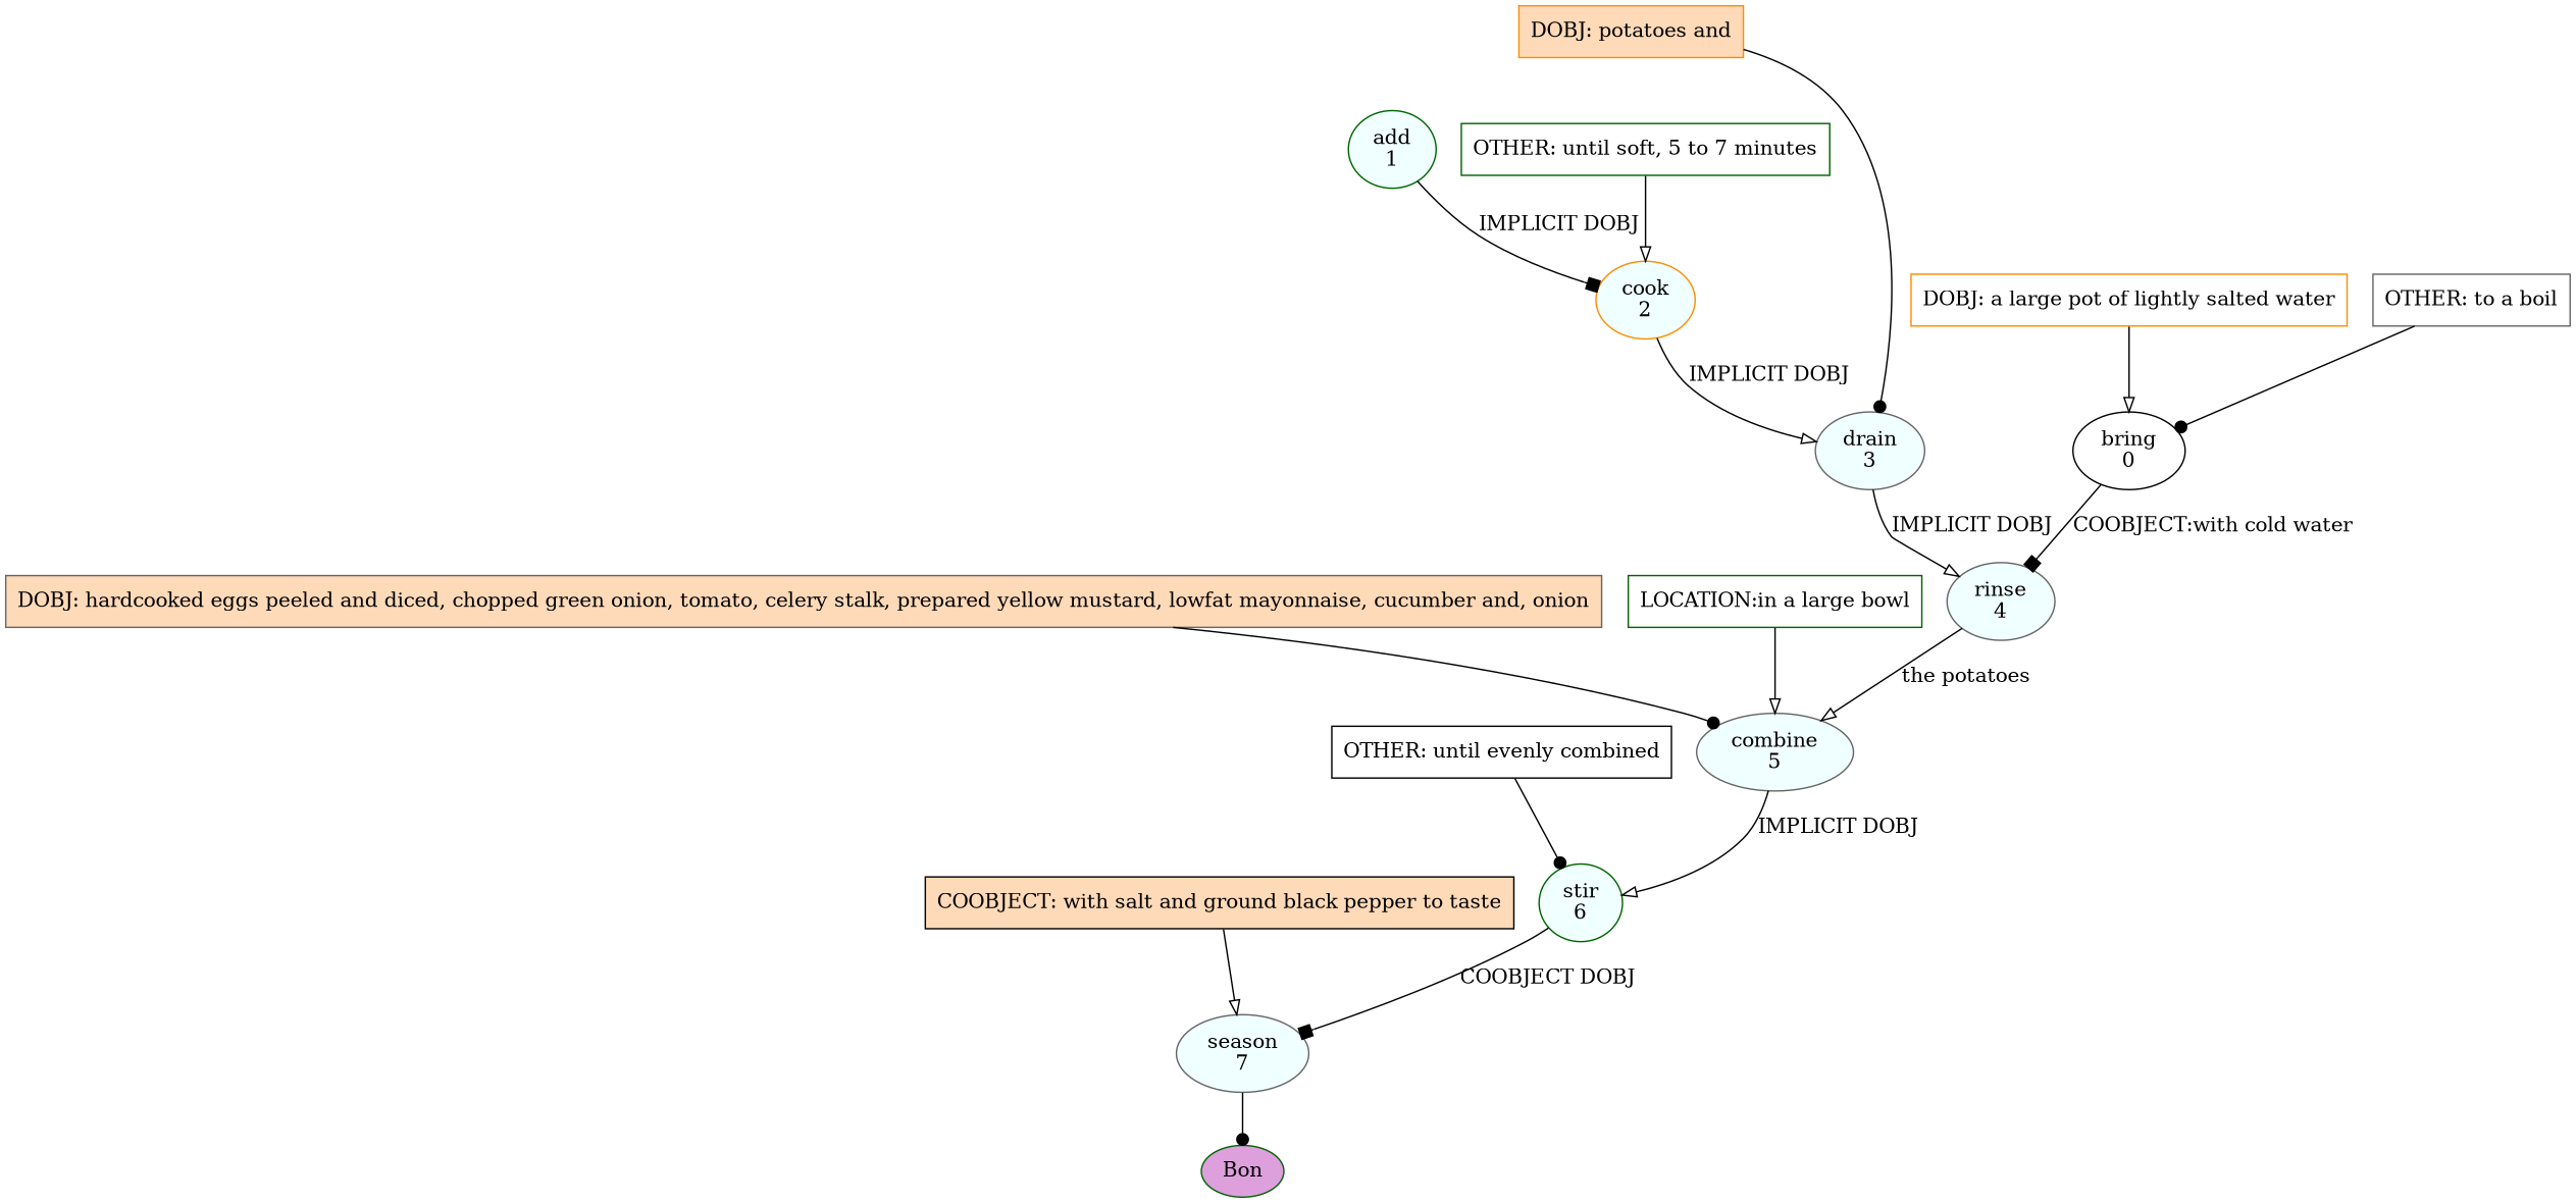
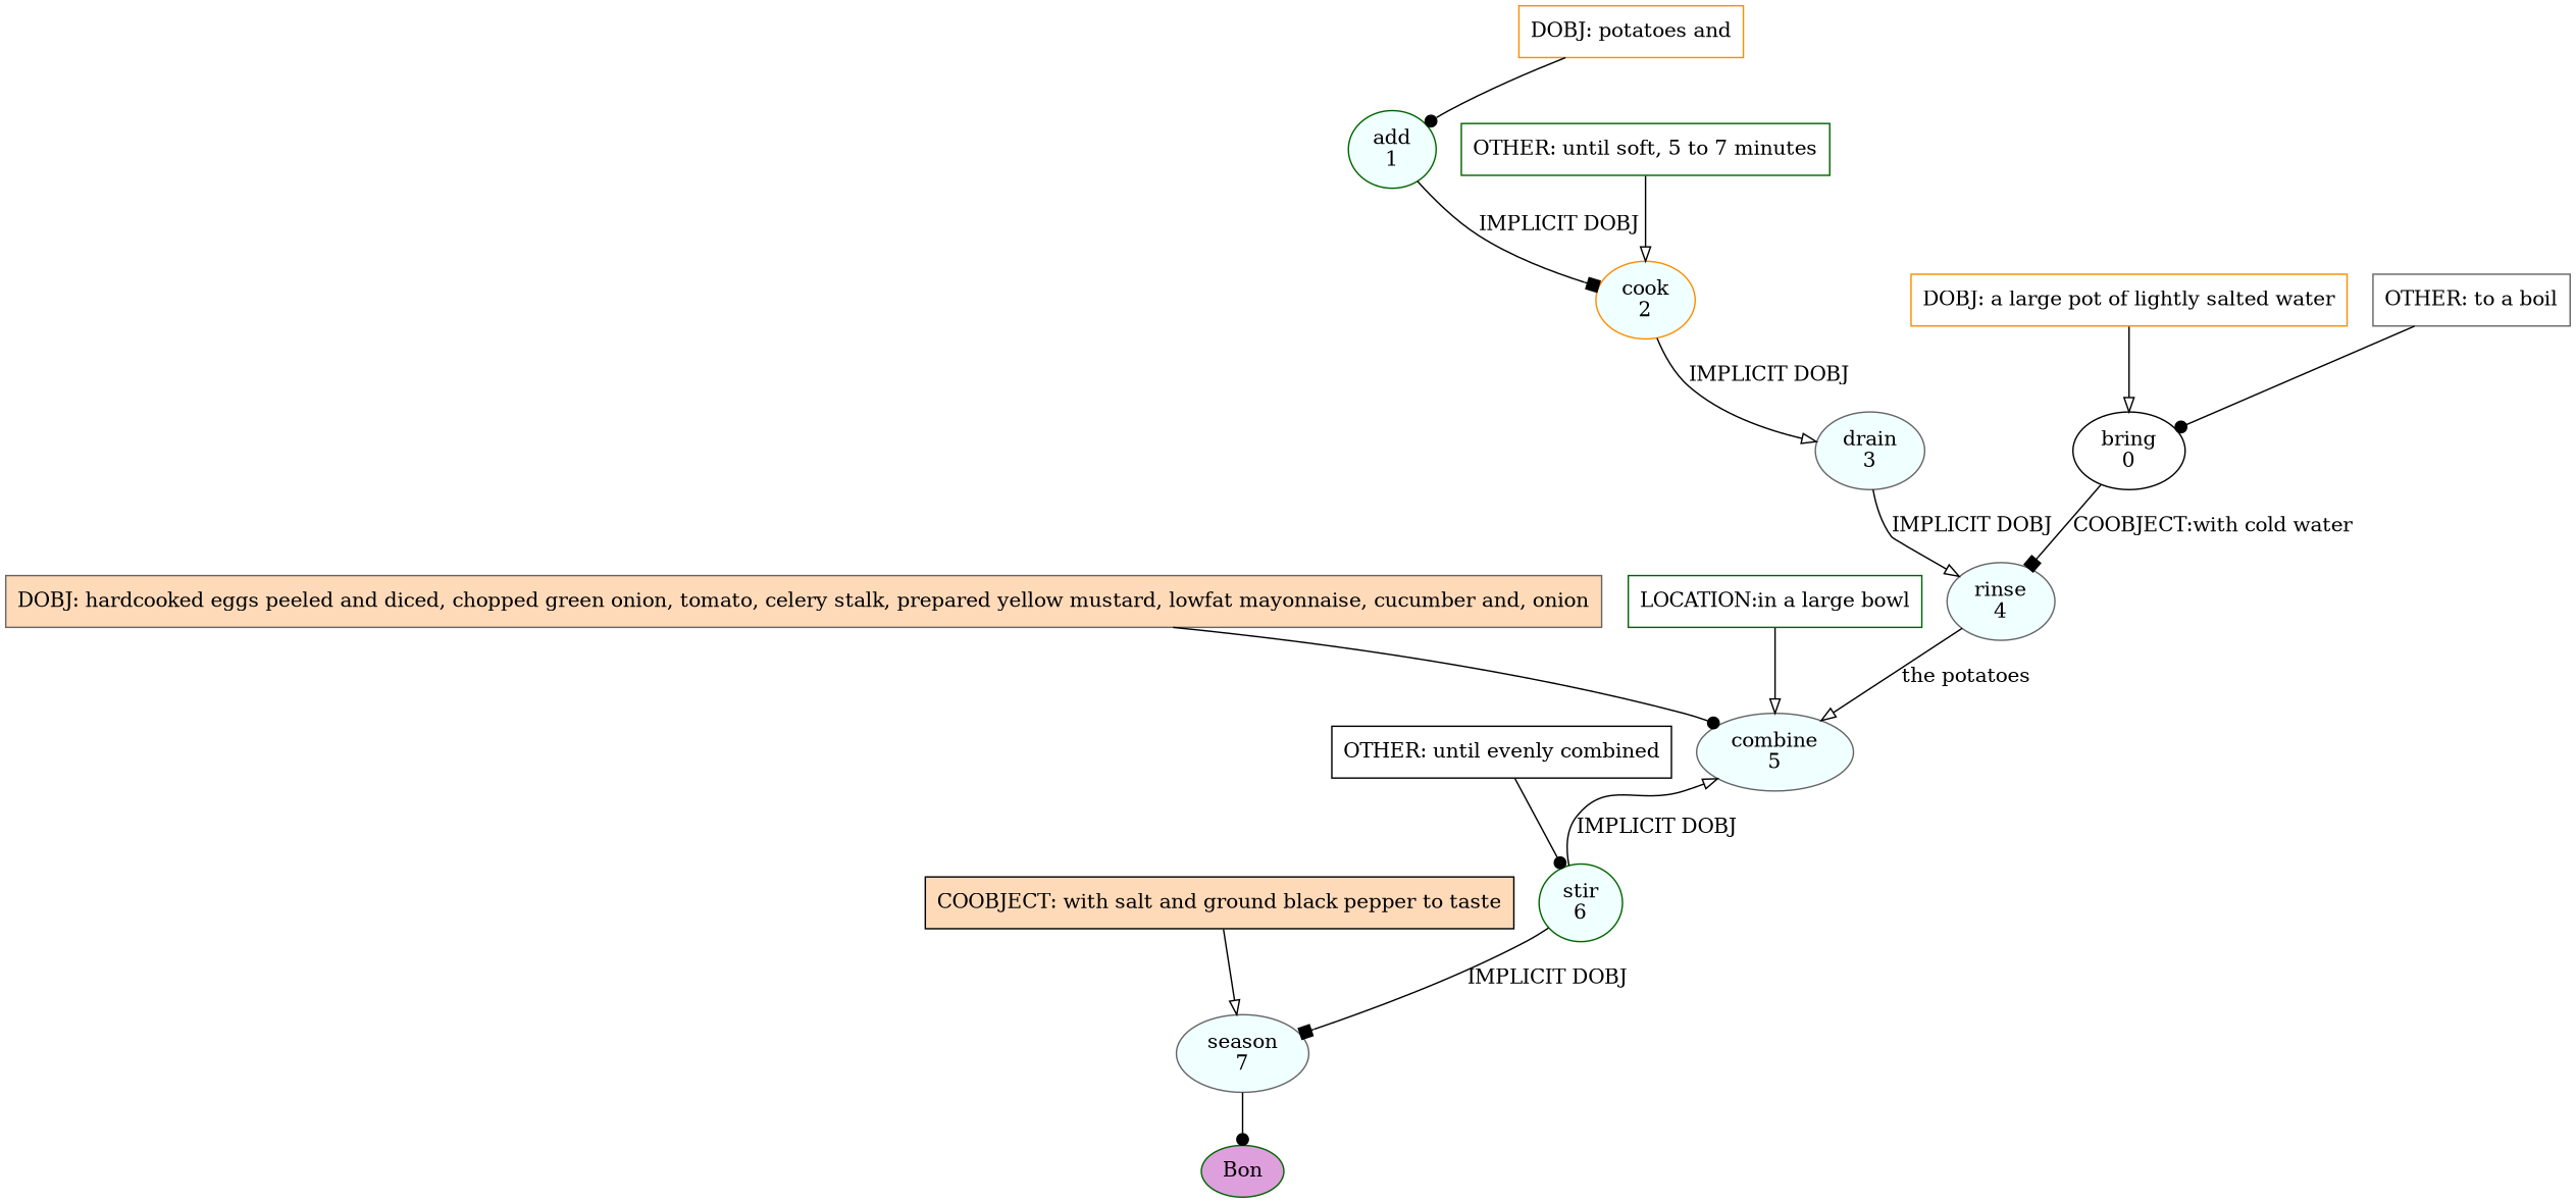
  digraph {
    node [color=gray40 fillcolor=azure shape=oval style=filled]
    edge [arrowhead=onormal]
    n1 [color=black fillcolor=white label="bring\n0"]
    n2 [label="rinse\n4"]
    n3 [label="combine\n5"]
    n4 [color=darkgreen label="add\n1"]
    n5 [color=darkorange label="cook\n2"]
    n6 [label="drain\n3"]
    n7 [color=darkgreen label="stir\n6"]
    n8 [label="season\n7"]
    n9 [color=darkgreen fillcolor=plum label=Bon]
-   n10 [color=darkorange fillcolor=peachpuff label="DOBJ: potatoes and" shape=box]
+   n10 [color=darkorange fillcolor=white label="DOBJ: potatoes and" shape=box]
    n11 [color=darkorange fillcolor=white label="DOBJ: a large pot of lightly salted water" shape=box]
    n12 [fillcolor=white label="OTHER: to a boil" shape=box]
    n13 [color=darkgreen fillcolor=white label="OTHER: until soft, 5 to 7 minutes" shape=box]
    n14 [fillcolor=peachpuff label="DOBJ: hardcooked eggs peeled and diced, chopped green onion, tomato, celery stalk, prepared yellow mustard, lowfat mayonnaise, cucumber and, onion" shape=box]
    n15 [color=darkgreen fillcolor=white label="LOCATION:in a large bowl" shape=box]
    n16 [color=black fillcolor=white label="OTHER: until evenly combined" shape=box]
    n17 [color=black fillcolor=peachpuff label="COOBJECT: with salt and ground black pepper to taste" shape=box]
    n1 -> n2 [arrowhead=box label="COOBJECT:with cold water"]
    n2 -> n3 [label="the potatoes"]
-   n3 -> n7 [label="IMPLICIT DOBJ"]
+   n7 -> n3 [label="IMPLICIT DOBJ"]
    n4 -> n5 [arrowhead=box label="IMPLICIT DOBJ"]
    n5 -> n6 [label="IMPLICIT DOBJ"]
    n6 -> n2 [label="IMPLICIT DOBJ"]
-   n7 -> n8 [arrowhead=box label="COOBJECT DOBJ"]
+   n7 -> n8 [arrowhead=box label="IMPLICIT DOBJ"]
    n8 -> n9 [arrowhead=dot]
-   n10 -> n6 [arrowhead=dot]
+   n10 -> n4 [arrowhead=dot]
    n11 -> n1
    n12 -> n1 [arrowhead=dot]
    n13 -> n5
    n14 -> n3 [arrowhead=dot]
    n15 -> n3
    n16 -> n7 [arrowhead=dot]
    n17 -> n8
  }
